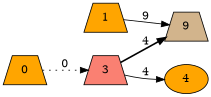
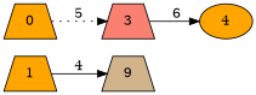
  digraph {
    rankdir=LR
    node [fillcolor=orange shape=trapezium style=filled]
    edge [style=solid]
    n1 [fillcolor=tan label=9]
    1
    3 [fillcolor=salmon]
    4 [shape=ellipse]
    0
-   1 -> n1 [label=9]
-   3 -> n1 [label=4 style=bold]
-   3 -> 4 [label=4]
-   0 -> 3 [label=0 style=dotted]
+   1 -> n1 [label=4]
+   3 -> 4 [label=6]
+   0 -> 3 [label=5 style=dotted]
  }
